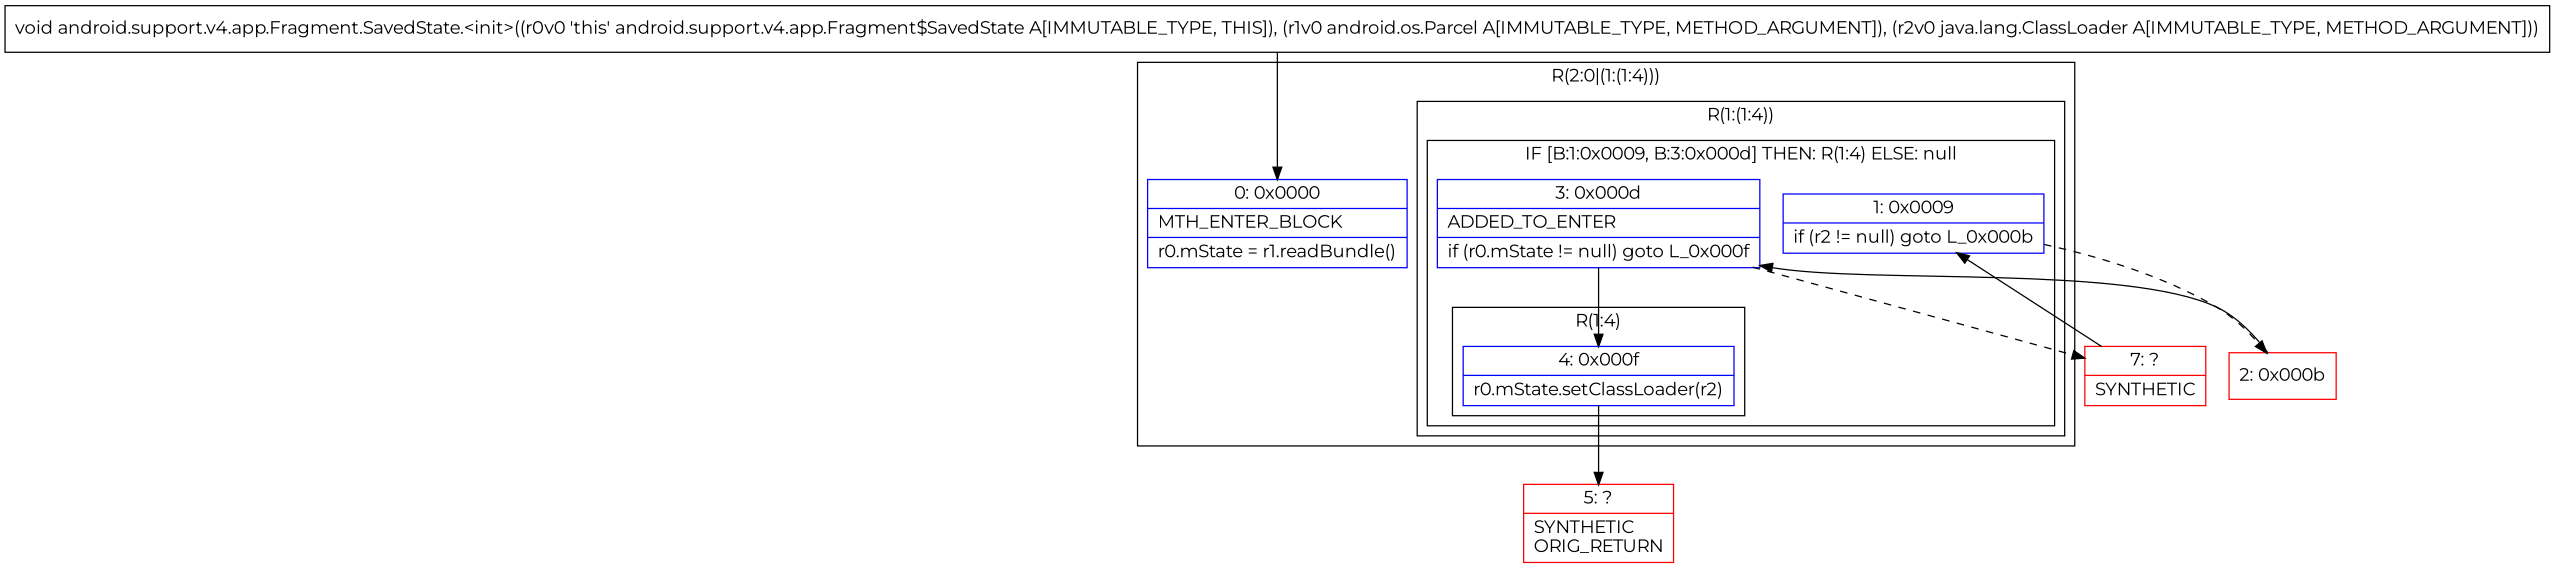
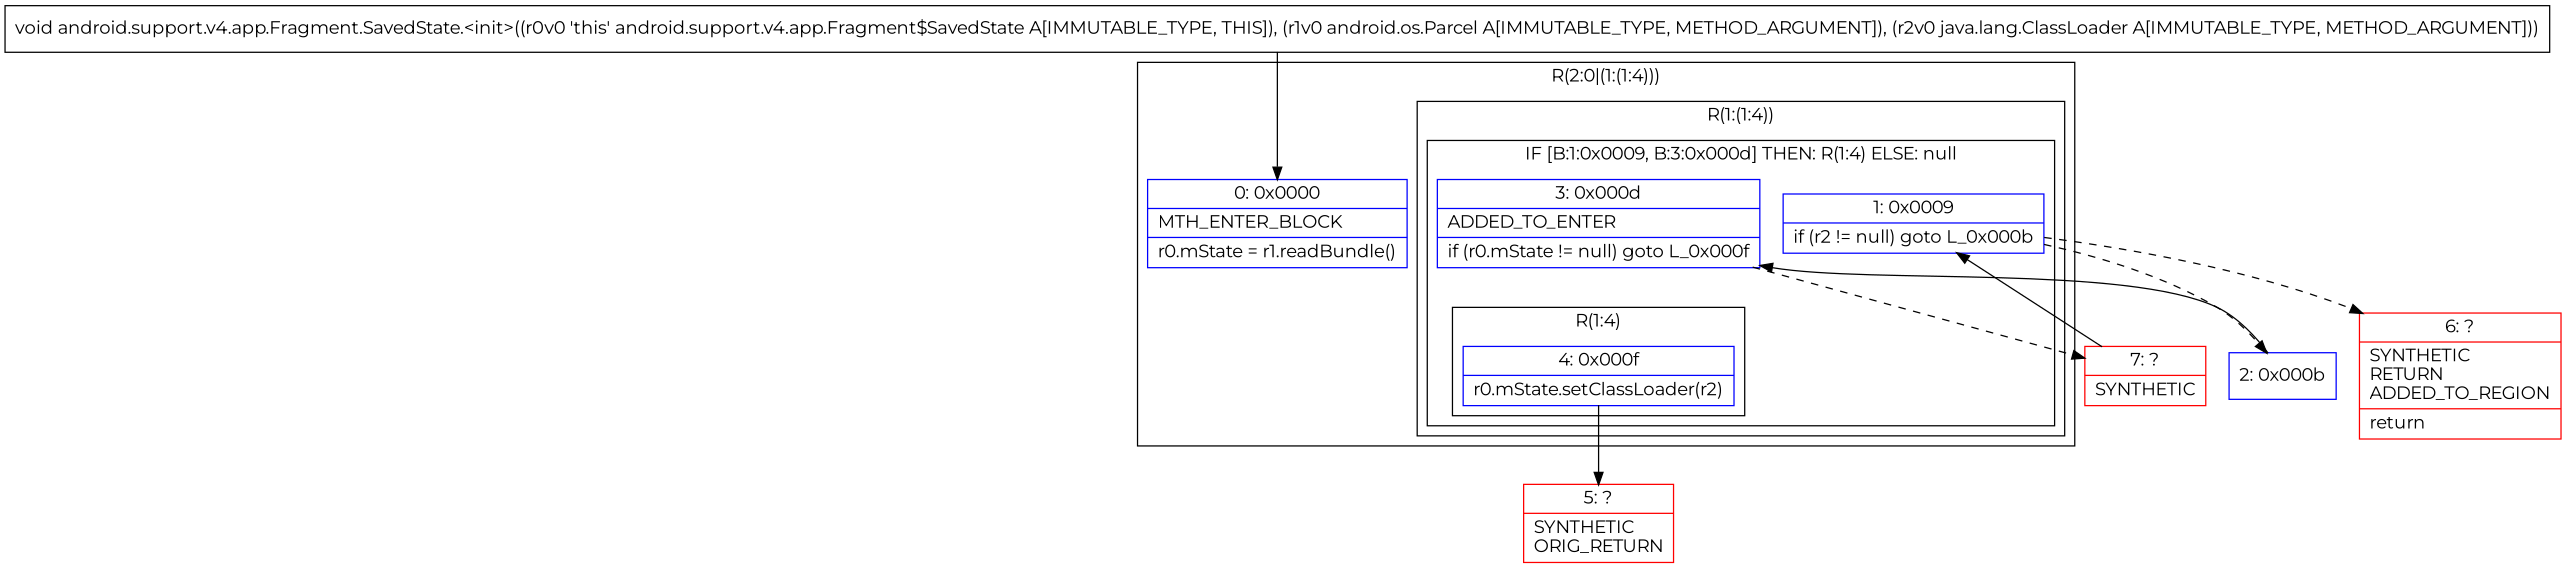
  digraph {
    fontname=Montserrat
    node [color=blue fontname=Montserrat shape=record]
    edge [fontname=Montserrat]
    n1 [label="{4\:\ 0x000f|r0.mState.setClassLoader(r2)\l}"]
    n2 [label="{1\:\ 0x0009|if (r2 != null) goto L_0x000b\l}"]
    n3 [label="{3\:\ 0x000d|ADDED_TO_ENTER\l|if (r0.mState != null) goto L_0x000f\l}"]
    n4 [label="{0\:\ 0x0000|MTH_ENTER_BLOCK\l|r0.mState = r1.readBundle()\l}"]
    n5 [color=red label="{5\:\ ?|SYNTHETIC\lORIG_RETURN\l}"]
-   n6 [color=red label="{2\:\ 0x000b}"]
+   n6 [label="{2\:\ 0x000b}"]
+   n7 [color=red label="{6\:\ ?|SYNTHETIC\lRETURN\lADDED_TO_REGION\l|return\l}"]
    n8 [color=red label="{7\:\ ?|SYNTHETIC\l}"]
    n9 [label="{void android.support.v4.app.Fragment.SavedState.\<init\>((r0v0 'this' android.support.v4.app.Fragment$SavedState A[IMMUTABLE_TYPE, THIS]), (r1v0 android.os.Parcel A[IMMUTABLE_TYPE, METHOD_ARGUMENT]), (r2v0 java.lang.ClassLoader A[IMMUTABLE_TYPE, METHOD_ARGUMENT])) }" color=""]
    subgraph cluster_1 {
      label="R(2:0|(1:(1:4)))"
      n4
      subgraph cluster_2 {
        label="R(1:(1:4))"
        subgraph cluster_3 {
          label="IF [B:1:0x0009, B:3:0x000d] THEN: R(1:4) ELSE: null"
          n2
          n3
          subgraph cluster_4 {
            label="R(1:4)"
            n1
          }
        }
      }
    }
    n1 -> n5
    n2 -> n6 [style=dashed]
-   n3 -> n1
+   n2 -> n7 [style=dashed]
    n3 -> n8 [style=dashed]
    n6 -> n3
    n8 -> n2
    n9 -> n4
  }
